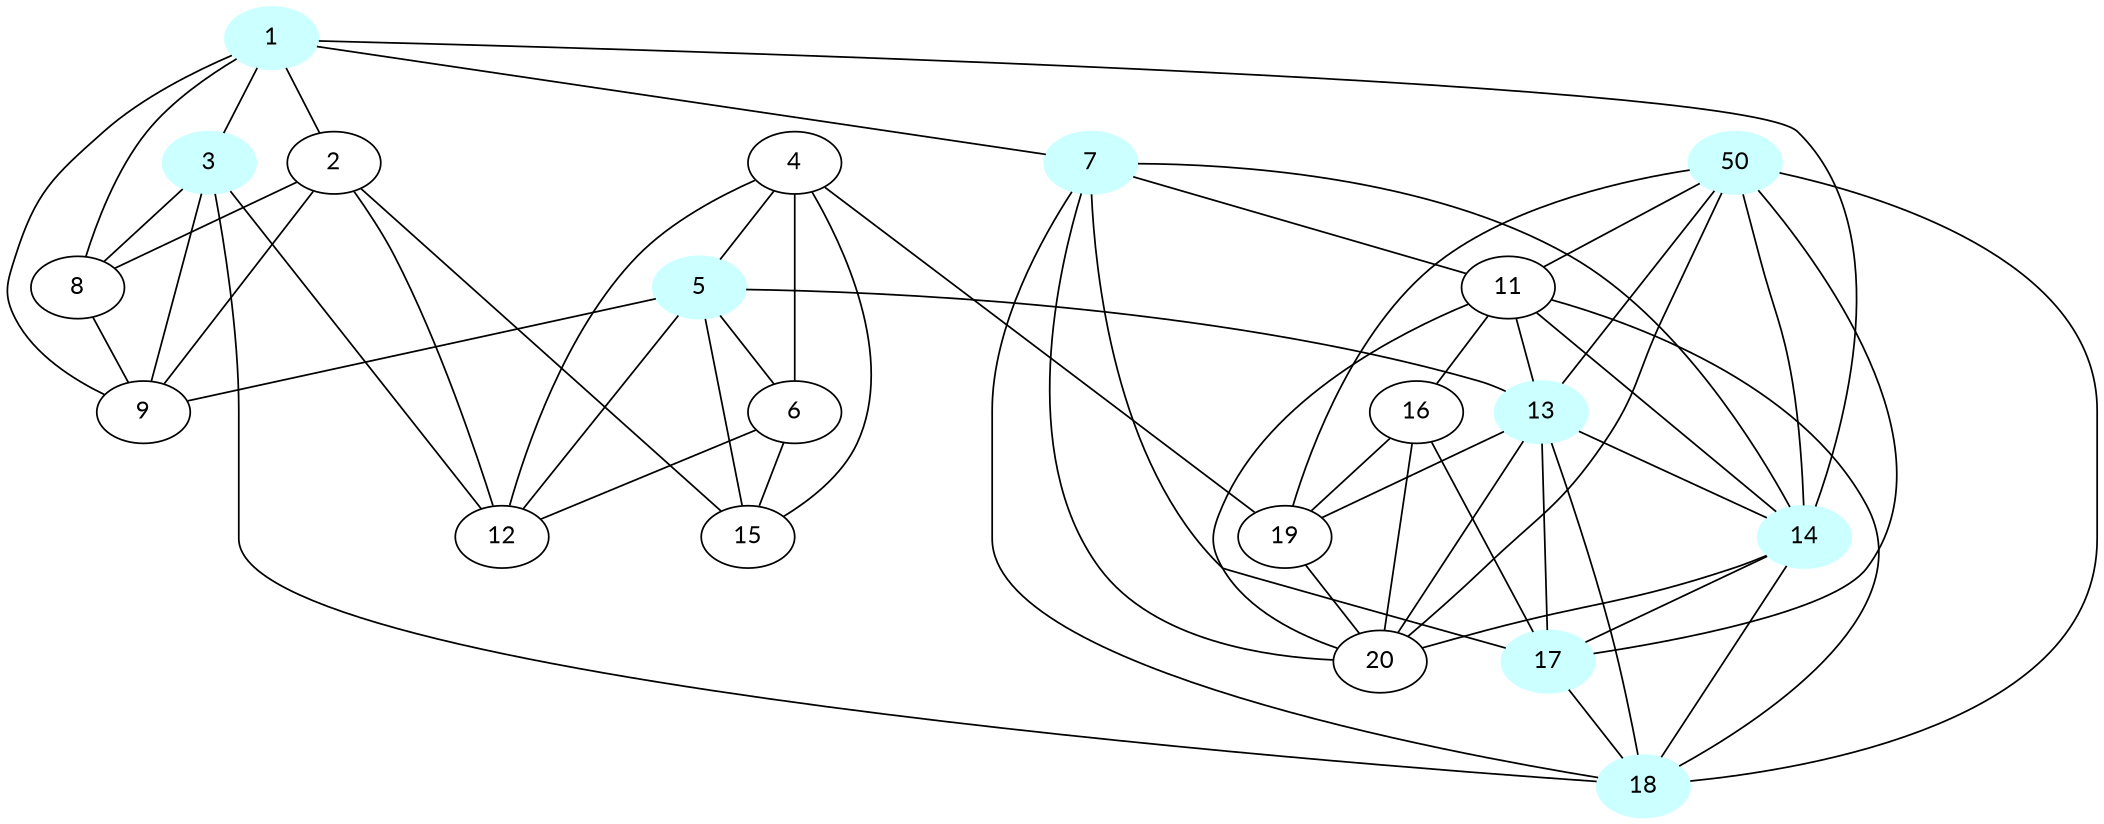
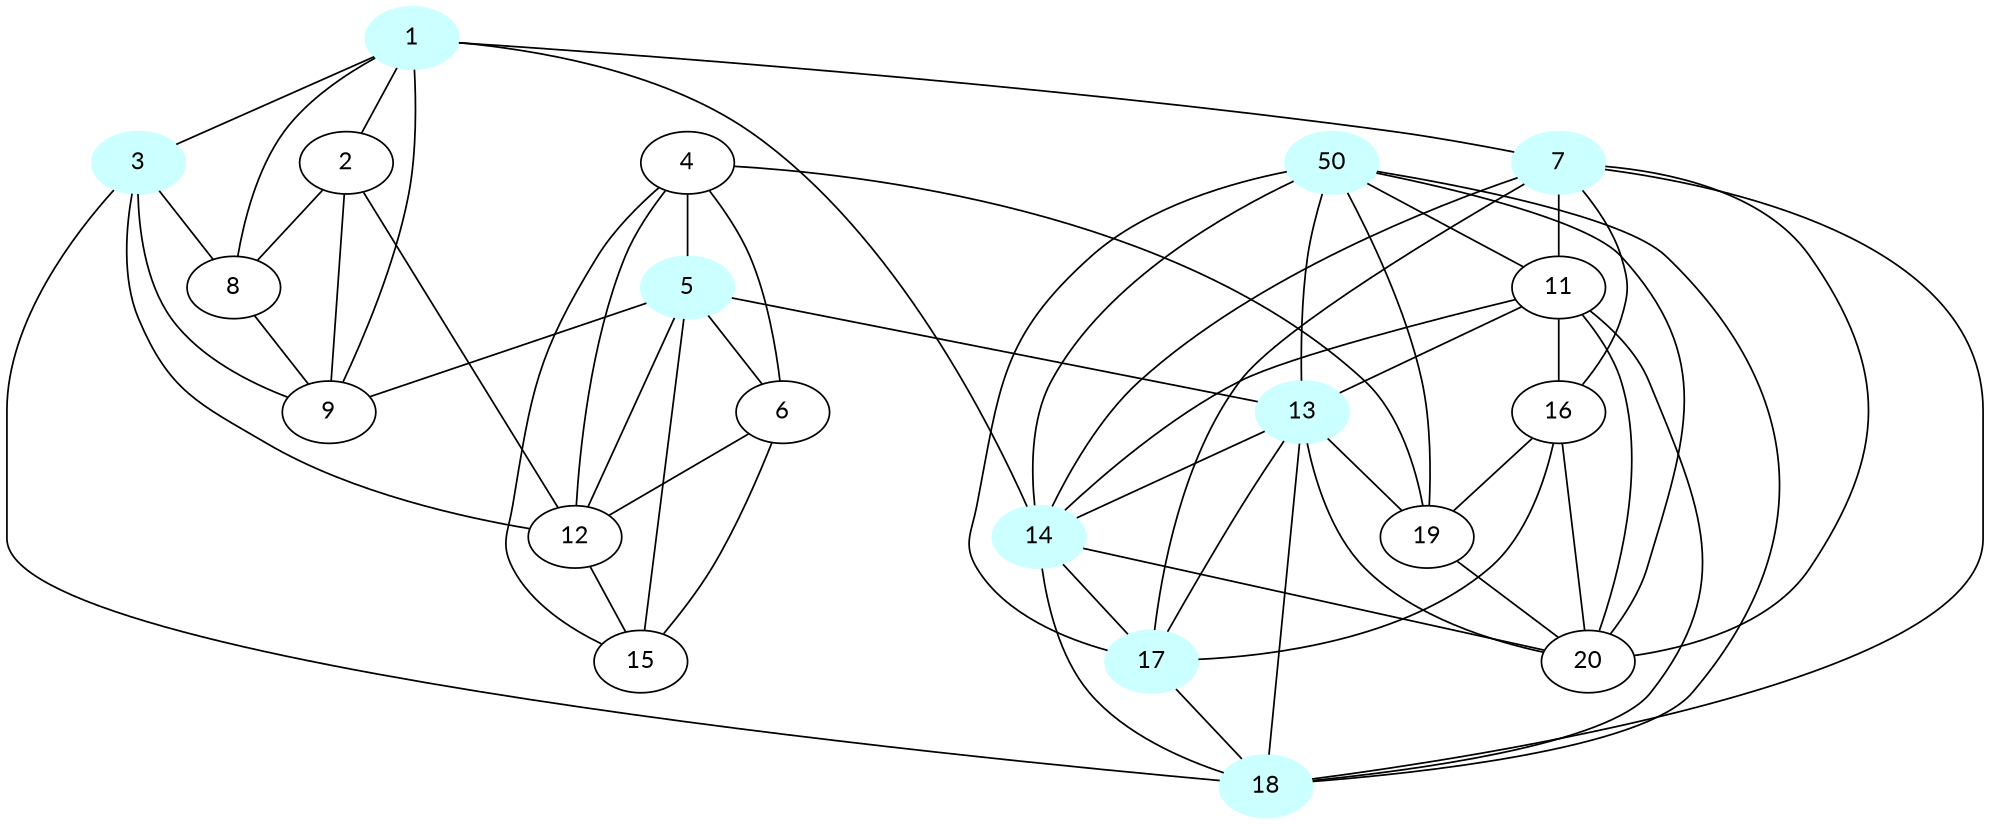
  graph {
    fontname=Lato
    node [fontname=Lato]
    edge [fontname=Lato]
    1 [color="#CCFFFF" style=filled]
    3 [color="#CCFFFF" style=filled]
    7 [color="#CCFFFF" style=filled]
    14 [color="#CCFFFF" style=filled]
    2
    8
    9
    18 [color="#CCFFFF" style=filled]
    12
    17 [color="#CCFFFF" style=filled]
    11
    16
    20
    15
    5 [color="#CCFFFF" style=filled]
    13 [color="#CCFFFF" style=filled]
    6
    19
    n19 [color="#CCFFFF" label=50 style=filled]
    4
    1 -- 3
    1 -- 7
    1 -- 14
    1 -- 2
    1 -- 8
    1 -- 9
    3 -- 8
    3 -- 9
    3 -- 18
    3 -- 12
    7 -- 14
    7 -- 18
    7 -- 17
    7 -- 11
+   7 -- 16
    7 -- 20
    14 -- 18
    14 -- 17
    14 -- 20
    2 -- 8
    2 -- 9
    2 -- 12
    8 -- 9
-   2 -- 15
+   12 -- 15
    17 -- 18
    11 -- 14
    11 -- 18
    11 -- 16
    11 -- 20
    11 -- 13
    16 -- 17
    16 -- 20
    16 -- 19
    5 -- 9
    5 -- 12
    5 -- 15
    5 -- 13
    5 -- 6
    13 -- 14
    13 -- 18
    13 -- 17
    13 -- 20
    13 -- 19
    6 -- 12
    6 -- 15
    19 -- 20
    n19 -- 14
    n19 -- 18
    n19 -- 17
    n19 -- 11
    n19 -- 20
    n19 -- 13
    n19 -- 19
    4 -- 12
    4 -- 15
    4 -- 5
    4 -- 6
    4 -- 19
  }
